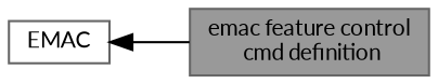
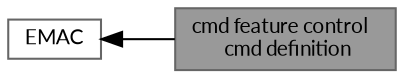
  digraph {
    rankdir=LR
    fontname=Lato
    node [fontname=Lato fontsize=10 shape=box style=filled]
    n1 [color=grey40 fillcolor=white height=0.2 label=EMAC width=0.4]
-   n2 [color=gray40 fillcolor=grey60 fontcolor=black height=0.2 label="emac feature control\l cmd definition" width=0.4]
+   n2 [color=gray40 fillcolor=grey60 fontcolor=black height=0.2 label="cmd feature control\l cmd definition" width=0.4]
    n1 -> n2 [dir=back fontname=Lato fontsize=10 labelfontname=Helvetica labelfontsize=10 shape=plaintext style=solid]
  }
